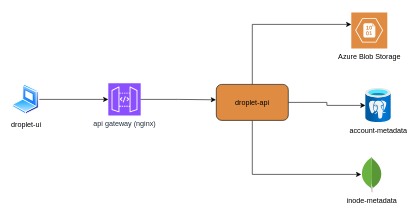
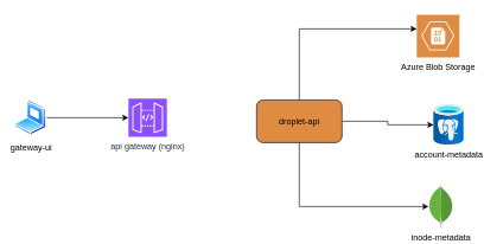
  <mxCell id="0" />
  <mxCell id="1" parent="0" />
  <mxCell id="2" style="edgeStyle=orthogonalEdgeStyle;rounded=0;orthogonalLoop=1;jettySize=auto;html=1;" edge="1" parent="1" source="3" target="4"><mxGeometry relative="1" as="geometry" /></mxCell>
- <mxCell id="3" value="droplet-ui" style="image;aspect=fixed;perimeter=ellipsePerimeter;html=1;align=center;shadow=0;dashed=0;spacingTop=3;image=img/lib/active_directory/laptop_client.svg;" vertex="1" parent="1"><mxGeometry x="20" y="140" width="45" height="50" as="geometry" /></mxCell>
+ <mxCell id="3" value="gateway-ui" style="image;aspect=fixed;perimeter=ellipsePerimeter;html=1;align=center;shadow=0;dashed=0;spacingTop=3;image=img/lib/active_directory/laptop_client.svg;" vertex="1" parent="1"><mxGeometry x="20" y="140" width="45" height="50" as="geometry" /></mxCell>
  <mxCell id="4" value="api gateway (nginx)" style="sketch=0;points=[[0,0,0],[0.25,0,0],[0.5,0,0],[0.75,0,0],[1,0,0],[0,1,0],[0.25,1,0],[0.5,1,0],[0.75,1,0],[1,1,0],[0,0.25,0],[0,0.5,0],[0,0.75,0],[1,0.25,0],[1,0.5,0],[1,0.75,0]];outlineConnect=0;fontColor=#232F3E;fillColor=#8C4FFF;strokeColor=#ffffff;dashed=0;verticalLabelPosition=bottom;verticalAlign=top;align=center;html=1;fontSize=12;fontStyle=0;aspect=fixed;shape=mxgraph.aws4.resourceIcon;resIcon=mxgraph.aws4.api_gateway;" vertex="1" parent="1"><mxGeometry x="180" y="138" width="54" height="54" as="geometry" /></mxCell>
  <mxCell id="5" style="edgeStyle=orthogonalEdgeStyle;rounded=0;orthogonalLoop=1;jettySize=auto;html=1;" edge="1" parent="1" source="8" target="9"><mxGeometry relative="1" as="geometry"><Array as="points"><mxPoint x="420" y="40" /></Array></mxGeometry></mxCell>
  <mxCell id="6" style="edgeStyle=orthogonalEdgeStyle;rounded=0;orthogonalLoop=1;jettySize=auto;html=1;" edge="1" parent="1" source="8" target="11"><mxGeometry relative="1" as="geometry" /></mxCell>
  <mxCell id="7" style="edgeStyle=orthogonalEdgeStyle;rounded=0;orthogonalLoop=1;jettySize=auto;html=1;" edge="1" parent="1" source="8" target="12"><mxGeometry relative="1" as="geometry"><Array as="points"><mxPoint x="420" y="290" /></Array></mxGeometry></mxCell>
  <mxCell id="8" value="droplet-api" style="rounded=1;whiteSpace=wrap;html=1;fillColor=#df8c42;" vertex="1" parent="1"><mxGeometry x="360" y="140" width="120" height="60" as="geometry" /></mxCell>
  <mxCell id="9" value="Azure Blob Storage" style="sketch=0;pointerEvents=1;shadow=0;dashed=0;html=1;strokeColor=none;fillColor=#DF8C42;labelPosition=center;verticalLabelPosition=bottom;verticalAlign=top;align=center;outlineConnect=0;shape=mxgraph.veeam2.azure_blob;" vertex="1" parent="1"><mxGeometry x="585" y="20" width="60" height="60" as="geometry" /></mxCell>
- <mxCell id="10" style="edgeStyle=orthogonalEdgeStyle;rounded=0;orthogonalLoop=1;jettySize=auto;html=1;entryX=-0.004;entryY=0.428;entryDx=0;entryDy=0;entryPerimeter=0;" edge="1" parent="1" source="4" target="8"><mxGeometry relative="1" as="geometry" /></mxCell>
  <mxCell id="11" value="account-metadata" style="image;aspect=fixed;html=1;points=[];align=center;fontSize=12;image=img/lib/azure2/databases/Azure_Database_PostgreSQL_Server.svg;" vertex="1" parent="1"><mxGeometry x="608.63" y="146.5" width="42.75" height="57" as="geometry" /></mxCell>
  <mxCell id="12" value="inode-metadata" style="dashed=0;outlineConnect=0;html=1;align=center;labelPosition=center;verticalLabelPosition=bottom;verticalAlign=top;shape=mxgraph.weblogos.mongodb" vertex="1" parent="1"><mxGeometry x="601.56" y="260" width="34.82" height="60" as="geometry" /></mxCell>
